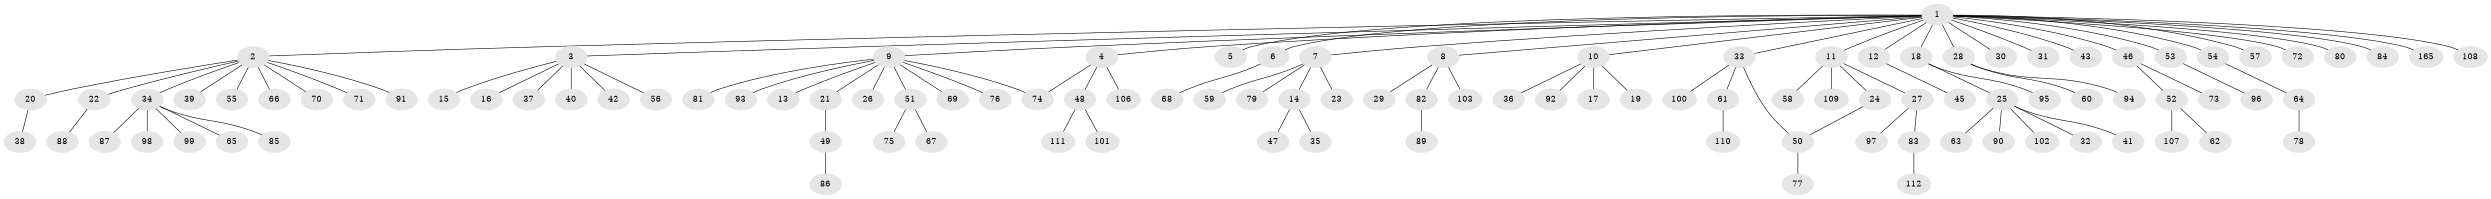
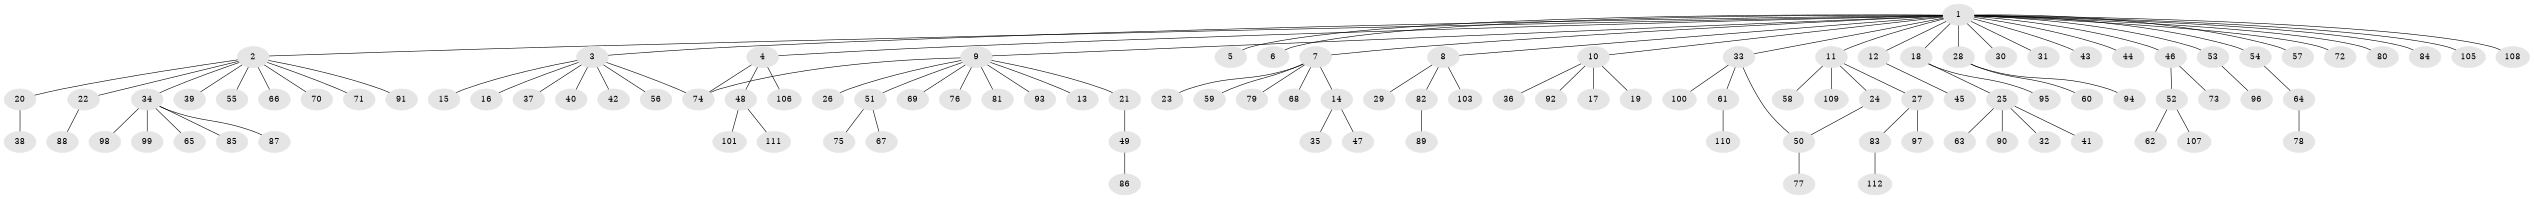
  graph {
    node [color=gray90 style=filled]
    1
    2
    3
    4
    5
    6
    7
    8
    9
    10
    11
    12
    18
    28
    30
    31
    33
    43
+   44
    46
    53
    54
    57
    72
    80
    84
-   105 [label=165]
+   105
    108
    20
    22
    34
    39
    55
    66
    70
    71
    91
    15
    16
    37
    40
    42
    56
    74
    48
    106
    68
    14
    23
    59
    79
    29
    82
    103
    13
    21
    26
    51
    69
    76
    81
    93
    17
    19
    36
    92
    24
    27
    58
    109
    45
    25
    95
    60
    94
    50
    61
    100
    52
    73
    96
    64
    38
    88
    65
    85
    87
    98
    99
    101
    111
    35
    47
    89
    49
    67
    75
    83
    97
    32
    41
    63
    90
-   102
    86
    77
    112
    110
    62
    107
    78
    1 -- 2
    1 -- 3
    1 -- 4
    1 -- 5
    1 -- 6
    1 -- 7
    1 -- 8
    1 -- 9
    1 -- 10
    1 -- 11
    1 -- 12
    1 -- 18
    1 -- 28
    1 -- 30
    1 -- 31
    1 -- 33
    1 -- 43
+   1 -- 44
    1 -- 46
    1 -- 53
    1 -- 54
    1 -- 57
    1 -- 72
    1 -- 80
    1 -- 84
    1 -- 105
    1 -- 108
    2 -- 20
    2 -- 22
    2 -- 34
    2 -- 39
    2 -- 55
    2 -- 66
    2 -- 70
    2 -- 71
    2 -- 91
    3 -- 15
    3 -- 16
    3 -- 37
    3 -- 40
    3 -- 42
    3 -- 56
+   3 -- 74
    4 -- 74
    4 -- 48
    4 -- 106
-   6 -- 68
+   7 -- 68
    7 -- 14
    7 -- 23
    7 -- 59
    7 -- 79
    8 -- 29
    8 -- 82
    8 -- 103
    9 -- 74
    9 -- 13
    9 -- 21
    9 -- 26
    9 -- 51
    9 -- 69
    9 -- 76
    9 -- 81
    9 -- 93
    10 -- 17
    10 -- 19
    10 -- 36
    10 -- 92
    11 -- 24
    11 -- 27
    11 -- 58
    11 -- 109
    12 -- 45
    18 -- 25
    18 -- 95
    28 -- 60
    28 -- 94
    33 -- 50
    33 -- 61
    33 -- 100
    46 -- 52
    46 -- 73
    53 -- 96
    54 -- 64
    20 -- 38
    22 -- 88
    34 -- 65
    34 -- 85
    34 -- 87
    34 -- 98
    34 -- 99
    48 -- 101
    48 -- 111
    14 -- 35
    14 -- 47
    82 -- 89
    21 -- 49
    51 -- 67
    51 -- 75
    24 -- 50
    27 -- 83
    27 -- 97
    25 -- 32
    25 -- 41
    25 -- 63
    25 -- 90
-   25 -- 102
    50 -- 77
    61 -- 110
    52 -- 62
    52 -- 107
    64 -- 78
    49 -- 86
    83 -- 112
  }
